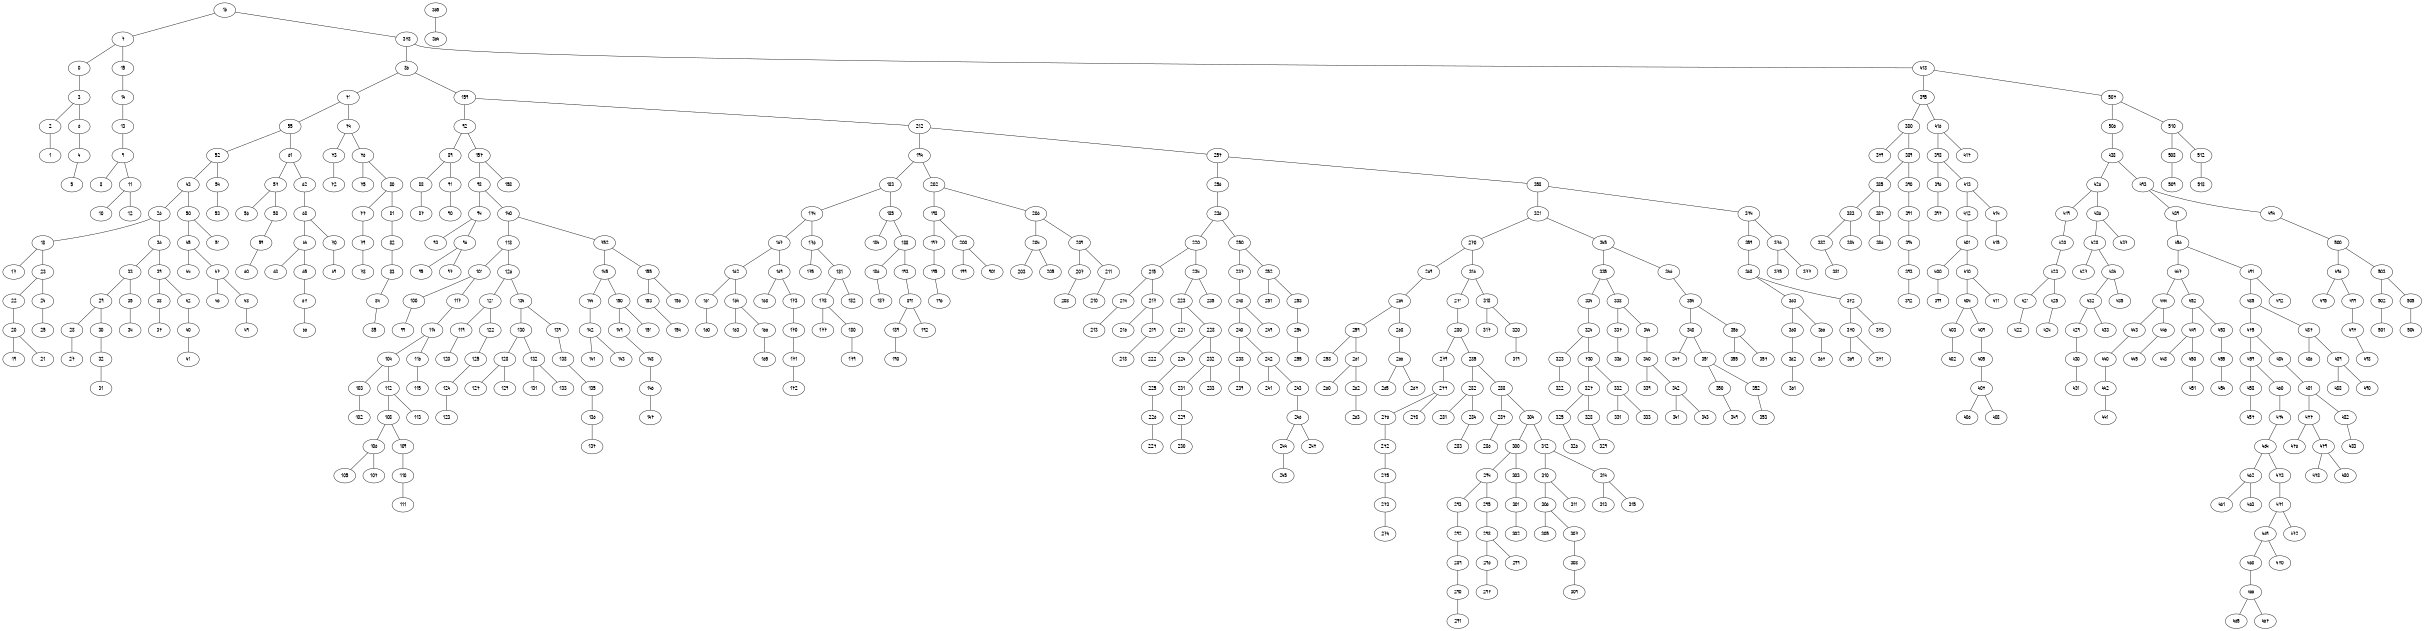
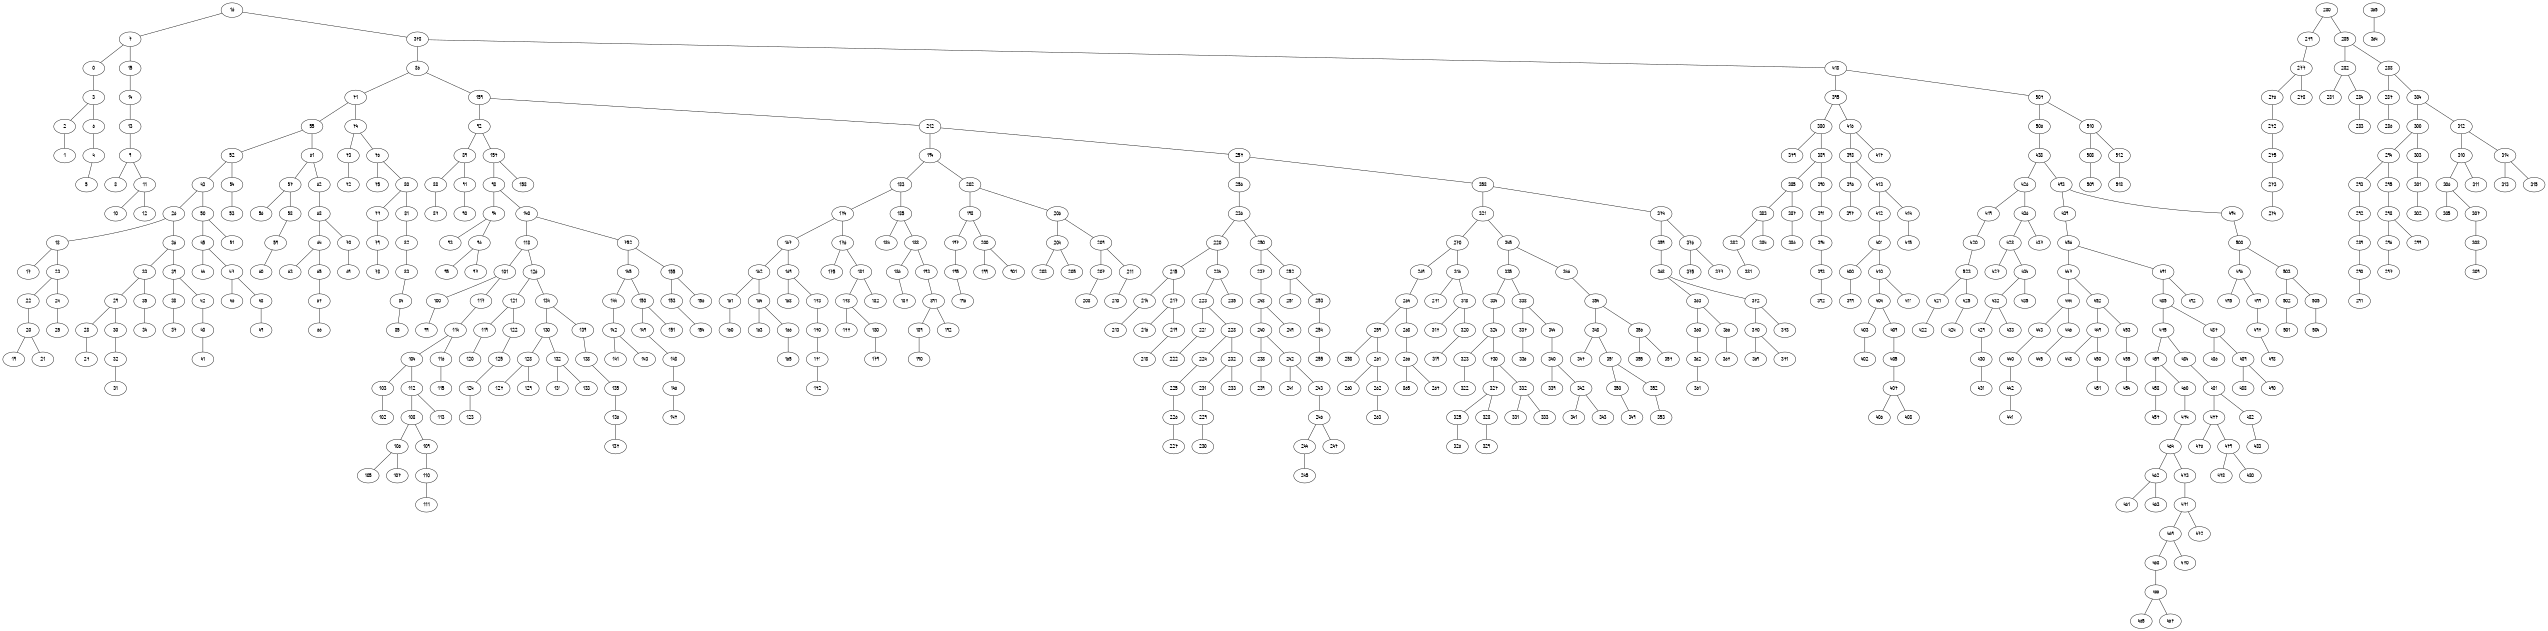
  graph {
    fontname="Patrick Hand"
    node [fontname="Patrick Hand"]
    edge [fontname="Patrick Hand"]
    n1 [label=16]
    n2 [label=7]
    n3 [label=378]
    n4 [label=0]
    n5 [label=15]
    n6 [label=86]
    n7 [label=418]
    n8 [label=3]
    n9 [label=14]
    n10 [label=2]
    n11 [label=6]
    n12 [label=1]
    n13 [label=4]
    n14 [label=5]
    n15 [label=13]
    n16 [label=9]
    n17 [label=8]
    n18 [label=11]
    n19 [label=10]
    n20 [label=12]
    n21 [label=71]
    n22 [label=159]
    n23 [label=395]
    n24 [label=507]
    n25 [label=55]
    n26 [label=74]
    n27 [label=92]
    n28 [label=212]
    n29 [label=52]
    n30 [label=61]
    n31 [label=73]
    n32 [label=76]
    n33 [label=43]
    n34 [label=54]
    n35 [label=57]
    n36 [label=62]
    n37 [label=26]
    n38 [label=50]
    n39 [label=53]
    n40 [label=18]
    n41 [label=36]
    n42 [label=45]
    n43 [label=51]
    n44 [label=17]
    n45 [label=23]
    n46 [label=33]
    n47 [label=39]
    n48 [label=22]
    n49 [label=24]
    n50 [label=20]
    n51 [label=25]
    n52 [label=19]
    n53 [label=21]
    n54 [label=29]
    n55 [label=35]
    n56 [label=38]
    n57 [label=42]
    n58 [label=28]
    n59 [label=30]
    n60 [label=34]
    n61 [label=27]
    n62 [label=32]
    n63 [label=31]
    n64 [label=37]
    n65 [label=40]
    n66 [label=41]
    n67 [label=44]
    n68 [label=47]
    n69 [label=46]
    n70 [label=48]
    n71 [label=49]
    n72 [label=56]
    n73 [label=58]
    n74 [label=68]
    n75 [label=59]
    n76 [label=60]
    n77 [label=64]
    n78 [label=70]
    n79 [label=63]
    n80 [label=65]
    n81 [label=69]
    n82 [label=67]
    n83 [label=66]
    n84 [label=72]
    n85 [label=75]
    n86 [label=80]
    n87 [label=77]
    n88 [label=81]
    n89 [label=79]
    n90 [label=82]
    n91 [label=78]
    n92 [label=83]
    n93 [label=84]
    n94 [label=85]
    n95 [label=89]
    n96 [label=157]
    n97 [label=194]
    n98 [label=257]
    n99 [label=88]
    n100 [label=91]
    n101 [label=98]
    n102 [label=158]
    n103 [label=87]
    n104 [label=90]
    n105 [label=94]
    n106 [label=140]
    n107 [label=93]
    n108 [label=96]
    n109 [label=118]
    n110 [label=752]
    n111 [label=95]
    n112 [label=97]
    n113 [label=101]
    n114 [label=126]
    n115 [label=145]
    n116 [label=155]
    n117 [label=100]
    n118 [label=117]
    n119 [label=121]
    n120 [label=134]
    n121 [label=99]
    n122 [label=114]
    n123 [label=104]
    n124 [label=116]
    n125 [label=103]
    n126 [label=112]
    n127 [label=115]
    n128 [label=102]
    n129 [label=108]
    n130 [label=113]
    n131 [label=106]
    n132 [label=109]
    n133 [label=105]
    n134 [label=107]
    n135 [label=110]
    n136 [label=111]
    n137 [label=119]
    n138 [label=122]
    n139 [label=130]
    n140 [label=139]
    n141 [label=120]
    n142 [label=125]
    n143 [label=124]
    n144 [label=123]
    n145 [label=128]
    n146 [label=132]
    n147 [label=138]
    n148 [label=127]
    n149 [label=129]
    n150 [label=131]
    n151 [label=133]
    n152 [label=135]
    n153 [label=136]
    n154 [label=137]
    n155 [label=144]
    n156 [label=150]
    n157 [label=153]
    n158 [label=156]
    n159 [label=142]
    n160 [label=149]
    n161 [label=151]
    n162 [label=141]
    n163 [label=143]
    n164 [label=148]
    n165 [label=146]
    n166 [label=147]
    n167 [label=154]
    n168 [label=183]
    n169 [label=202]
    n170 [label=256]
    n171 [label=358]
    n172 [label=174]
    n173 [label=185]
    n174 [label=198]
    n175 [label=206]
    n176 [label=167]
    n177 [label=176]
    n178 [label=184]
    n179 [label=188]
    n180 [label=162]
    n181 [label=169]
    n182 [label=175]
    n183 [label=181]
    n184 [label=161]
    n185 [label=164]
    n186 [label=168]
    n187 [label=173]
    n188 [label=160]
    n189 [label=163]
    n190 [label=166]
    n191 [label=165]
    n192 [label=170]
    n193 [label=171]
    n194 [label=172]
    n195 [label=178]
    n196 [label=182]
    n197 [label=177]
    n198 [label=180]
    n199 [label=179]
    n200 [label=186]
    n201 [label=193]
    n202 [label=187]
    n203 [label=891]
    n204 [label=189]
    n205 [label=192]
    n206 [label=190]
    n207 [label=197]
    n208 [label=200]
    n209 [label=204]
    n210 [label=209]
    n211 [label=195]
    n212 [label=199]
    n213 [label=901]
    n214 [label=196]
    n215 [label=203]
    n216 [label=205]
    n217 [label=207]
    n218 [label=211]
    n219 [label=208]
    n220 [label=210]
    n221 [label=236]
    n222 [label=321]
    n223 [label=374]
    n224 [label=220]
    n225 [label=250]
    n226 [label=215]
    n227 [label=234]
    n228 [label=237]
    n229 [label=252]
    n230 [label=214]
    n231 [label=217]
    n232 [label=223]
    n233 [label=235]
    n234 [label=213]
    n235 [label=216]
    n236 [label=219]
    n237 [label=218]
    n238 [label=221]
    n239 [label=228]
    n240 [label=222]
    n241 [label=224]
    n242 [label=232]
    n243 [label=225]
    n244 [label=231]
    n245 [label=233]
    n246 [label=226]
    n247 [label=227]
    n248 [label=229]
    n249 [label=230]
    n250 [label=248]
    n251 [label=251]
    n252 [label=253]
    n253 [label=240]
    n254 [label=249]
    n255 [label=238]
    n256 [label=242]
    n257 [label=239]
    n258 [label=241]
    n259 [label=243]
    n260 [label=246]
    n261 [label=244]
    n262 [label=247]
    n263 [label=245]
    n264 [label=254]
    n265 [label=255]
    n266 [label=270]
    n267 [label=345]
    n268 [label=359]
    n269 [label=376]
    n270 [label=269]
    n271 [label=316]
    n272 [label=335]
    n273 [label=346]
    n274 [label=264]
    n275 [label=271]
    n276 [label=318]
    n277 [label=259]
    n278 [label=268]
    n279 [label=258]
    n280 [label=261]
    n281 [label=266]
    n282 [label=260]
    n283 [label=262]
    n284 [label=263]
-   n285 [label=265]
+   n285 [label=865]
    n286 [label=267]
    n287 [label=280]
    n288 [label=317]
    n289 [label=320]
    n290 [label=279]
    n291 [label=285]
    n292 [label=277]
    n293 [label=282]
    n294 [label=288]
    n295 [label=276]
    n296 [label=278]
    n297 [label=272]
    n298 [label=275]
    n299 [label=273]
    n300 [label=274]
    n301 [label=281]
    n302 [label=284]
    n303 [label=287]
    n304 [label=304]
    n305 [label=283]
    n306 [label=286]
    n307 [label=300]
    n308 [label=312]
    n309 [label=294]
    n310 [label=303]
    n311 [label=310]
    n312 [label=314]
    n313 [label=293]
    n314 [label=295]
    n315 [label=301]
    n316 [label=292]
    n317 [label=298]
    n318 [label=289]
    n319 [label=290]
    n320 [label=291]
    n321 [label=296]
    n322 [label=299]
    n323 [label=297]
    n324 [label=302]
    n325 [label=306]
    n326 [label=311]
    n327 [label=313]
    n328 [label=315]
    n329 [label=305]
    n330 [label=307]
    n331 [label=308]
    n332 [label=309]
    n333 [label=319]
    n334 [label=334]
    n335 [label=338]
    n336 [label=354]
    n337 [label=324]
    n338 [label=337]
    n339 [label=344]
    n340 [label=323]
    n341 [label=730]
    n342 [label=322]
    n343 [label=327]
    n344 [label=332]
    n345 [label=325]
    n346 [label=328]
    n347 [label=331]
    n348 [label=333]
    n349 [label=326]
    n350 [label=329]
    n351 [label=336]
    n352 [label=340]
    n353 [label=339]
    n354 [label=342]
    n355 [label=341]
    n356 [label=343]
    n357 [label=348]
    n358 [label=356]
    n359 [label=347]
    n360 [label=351]
    n361 [label=355]
    n362 [label=357]
    n363 [label=350]
    n364 [label=352]
    n365 [label=349]
    n366 [label=353]
    n367 [label=368]
    n368 [label=375]
    n369 [label=377]
    n370 [label=363]
    n371 [label=372]
    n372 [label=360]
    n373 [label=366]
    n374 [label=370]
    n375 [label=373]
    n376 [label=362]
    n377 [label=367]
    n378 [label=361]
    n379 [label=365]
    n380 [label=364]
    n381 [label=369]
    n382 [label=371]
    n383 [label=380]
    n384 [label=416]
    n385 [label=506]
    n386 [label=510]
    n387 [label=379]
    n388 [label=389]
    n389 [label=398]
    n390 [label=417]
    n391 [label=385]
    n392 [label=390]
    n393 [label=383]
    n394 [label=387]
    n395 [label=391]
    n396 [label=382]
    n397 [label=384]
    n398 [label=386]
    n399 [label=381]
    n400 [label=394]
    n401 [label=393]
    n402 [label=392]
    n403 [label=396]
    n404 [label=413]
    n405 [label=397]
    n406 [label=412]
    n407 [label=414]
    n408 [label=401]
    n409 [label=415]
    n410 [label=400]
    n411 [label=410]
    n412 [label=399]
    n413 [label=404]
    n414 [label=411]
    n415 [label=403]
    n416 [label=409]
    n417 [label=402]
    n418 [label=405]
    n419 [label=407]
    n420 [label=406]
    n421 [label=408]
    n422 [label=438]
    n423 [label=508]
    n424 [label=512]
    n425 [label=426]
    n426 [label=493]
    n427 [label=419]
    n428 [label=436]
    n429 [label=439]
    n430 [label=494]
    n431 [label=420]
    n432 [label=428]
    n433 [label=437]
-   n434 [label=423]
+   n434 [label=523]
    n435 [label=421]
    n436 [label=425]
    n437 [label=422]
    n438 [label=424]
    n439 [label=427]
    n440 [label=434]
    n441 [label=432]
    n442 [label=435]
    n443 [label=429]
    n444 [label=433]
    n445 [label=430]
    n446 [label=431]
    n447 [label=456]
    n448 [label=500]
    n449 [label=447]
    n450 [label=491]
    n451 [label=444]
    n452 [label=452]
    n453 [label=485]
    n454 [label=492]
    n455 [label=443]
    n456 [label=446]
    n457 [label=449]
    n458 [label=453]
    n459 [label=440]
    n460 [label=445]
    n461 [label=442]
    n462 [label=441]
    n463 [label=448]
    n464 [label=450]
    n465 [label=455]
    n466 [label=451]
    n467 [label=454]
    n468 [label=475]
    n469 [label=487]
    n470 [label=459]
    n471 [label=484]
    n472 [label=486]
    n473 [label=489]
    n474 [label=458]
    n475 [label=460]
    n476 [label=481]
    n477 [label=457]
    n478 [label=474]
    n479 [label=464]
    n480 [label=462]
    n481 [label=473]
    n482 [label=461]
    n483 [label=463]
    n484 [label=471]
    n485 [label=469]
    n486 [label=472]
    n487 [label=468]
    n488 [label=470]
    n489 [label=466]
    n490 [label=465]
    n491 [label=467]
    n492 [label=477]
    n493 [label=482]
    n494 [label=476]
    n495 [label=479]
    n496 [label=483]
    n497 [label=478]
    n498 [label=480]
    n499 [label=488]
    n500 [label=490]
    n501 [label=496]
    n502 [label=503]
    n503 [label=495]
    n504 [label=499]
    n505 [label=502]
    n506 [label=505]
    n507 [label=497]
    n508 [label=498]
    n509 [label=501]
    n510 [label=504]
    n511 [label=509]
    n512 [label=518]
    n1 -- n2
    n1 -- n3
    n2 -- n4
    n2 -- n5
    n3 -- n6
    n3 -- n7
    n4 -- n8
    n5 -- n9
    n6 -- n21
    n6 -- n22
    n7 -- n23
    n7 -- n24
    n8 -- n10
    n8 -- n11
    n9 -- n15
    n10 -- n12
    n11 -- n13
    n13 -- n14
    n15 -- n16
    n16 -- n17
    n16 -- n18
    n18 -- n19
    n18 -- n20
    n21 -- n25
    n21 -- n26
    n22 -- n27
    n22 -- n28
    n23 -- n383
    n23 -- n384
    n24 -- n385
    n24 -- n386
    n25 -- n29
    n25 -- n30
    n26 -- n31
    n26 -- n32
    n27 -- n95
    n27 -- n96
    n28 -- n97
    n28 -- n98
    n29 -- n33
    n29 -- n34
    n30 -- n35
    n30 -- n36
    n31 -- n84
    n32 -- n85
    n32 -- n86
    n33 -- n37
    n33 -- n38
    n34 -- n39
    n35 -- n72
    n35 -- n73
    n36 -- n74
    n37 -- n40
    n37 -- n41
    n38 -- n42
    n38 -- n43
    n40 -- n44
    n40 -- n45
    n41 -- n46
    n41 -- n47
    n42 -- n67
    n42 -- n68
    n45 -- n48
    n45 -- n49
    n46 -- n54
    n46 -- n55
    n47 -- n56
    n47 -- n57
    n48 -- n50
    n49 -- n51
    n50 -- n52
    n50 -- n53
    n54 -- n58
    n54 -- n59
    n55 -- n60
    n56 -- n64
    n57 -- n65
    n58 -- n61
    n59 -- n62
    n62 -- n63
    n65 -- n66
    n68 -- n69
    n68 -- n70
    n70 -- n71
    n73 -- n75
    n74 -- n77
    n74 -- n78
    n75 -- n76
    n77 -- n79
    n77 -- n80
    n78 -- n81
    n80 -- n82
    n82 -- n83
    n86 -- n87
    n86 -- n88
    n87 -- n89
    n88 -- n90
    n89 -- n91
    n90 -- n92
    n92 -- n93
    n93 -- n94
    n95 -- n99
    n95 -- n100
    n96 -- n101
    n96 -- n102
    n97 -- n168
    n97 -- n169
    n98 -- n170
    n98 -- n171
    n99 -- n103
    n100 -- n104
    n101 -- n105
    n101 -- n106
    n105 -- n107
    n105 -- n108
    n106 -- n109
    n106 -- n110
    n108 -- n111
    n108 -- n112
    n109 -- n113
    n109 -- n114
    n110 -- n115
    n110 -- n116
    n113 -- n117
    n113 -- n118
    n114 -- n119
    n114 -- n120
    n115 -- n155
    n115 -- n156
    n116 -- n157
    n116 -- n158
    n117 -- n121
    n118 -- n122
    n119 -- n137
    n119 -- n138
    n120 -- n139
    n120 -- n140
    n122 -- n123
    n122 -- n124
    n123 -- n125
    n123 -- n126
    n124 -- n127
    n125 -- n128
    n126 -- n129
    n126 -- n130
    n129 -- n131
    n129 -- n132
    n131 -- n133
    n131 -- n134
    n132 -- n135
    n135 -- n136
    n137 -- n141
    n138 -- n142
    n139 -- n145
    n139 -- n146
    n140 -- n147
    n142 -- n143
    n143 -- n144
    n145 -- n148
    n145 -- n149
    n146 -- n150
    n146 -- n151
    n147 -- n152
    n152 -- n153
    n153 -- n154
    n155 -- n159
    n156 -- n160
    n156 -- n161
    n157 -- n167
    n159 -- n162
    n159 -- n163
    n160 -- n164
    n164 -- n165
    n165 -- n166
    n168 -- n172
    n168 -- n173
    n169 -- n174
    n169 -- n175
    n170 -- n221
    n171 -- n222
    n171 -- n223
    n172 -- n176
    n172 -- n177
    n173 -- n178
    n173 -- n179
    n174 -- n207
    n174 -- n208
    n175 -- n209
    n175 -- n210
    n176 -- n180
    n176 -- n181
    n177 -- n182
    n177 -- n183
    n179 -- n200
    n179 -- n201
    n180 -- n184
    n180 -- n185
    n181 -- n186
    n181 -- n187
    n183 -- n195
    n183 -- n196
    n184 -- n188
    n185 -- n189
    n185 -- n190
    n187 -- n192
    n190 -- n191
    n192 -- n193
    n193 -- n194
    n195 -- n197
    n195 -- n198
    n198 -- n199
    n200 -- n202
    n201 -- n203
    n203 -- n204
    n203 -- n205
    n204 -- n206
    n207 -- n211
    n208 -- n212
    n208 -- n213
    n209 -- n215
    n209 -- n216
    n210 -- n217
    n210 -- n218
    n211 -- n214
    n217 -- n219
    n218 -- n220
    n221 -- n224
    n221 -- n225
    n222 -- n266
    n222 -- n267
    n223 -- n268
    n223 -- n269
    n224 -- n226
    n224 -- n227
    n225 -- n228
    n225 -- n229
    n226 -- n230
    n226 -- n231
    n227 -- n232
    n227 -- n233
    n228 -- n250
    n229 -- n251
    n229 -- n252
    n230 -- n234
    n231 -- n235
    n231 -- n236
    n232 -- n238
    n232 -- n239
    n236 -- n237
    n238 -- n240
    n239 -- n241
    n239 -- n242
    n241 -- n243
    n242 -- n244
    n242 -- n245
    n243 -- n246
    n244 -- n248
    n246 -- n247
    n248 -- n249
    n250 -- n253
    n250 -- n254
    n252 -- n264
    n253 -- n255
    n253 -- n256
    n255 -- n257
    n256 -- n258
    n256 -- n259
    n259 -- n260
    n260 -- n261
    n260 -- n262
    n261 -- n263
    n264 -- n265
    n266 -- n270
    n266 -- n271
    n267 -- n272
    n267 -- n273
    n268 -- n367
    n269 -- n368
    n269 -- n369
    n270 -- n274
    n271 -- n275
    n271 -- n276
    n272 -- n334
    n272 -- n335
    n273 -- n336
    n274 -- n277
    n274 -- n278
-   n275 -- n287
    n276 -- n288
    n276 -- n289
    n277 -- n279
    n277 -- n280
    n278 -- n281
    n280 -- n282
    n280 -- n283
    n281 -- n285
    n281 -- n286
    n283 -- n284
    n287 -- n290
    n287 -- n291
    n289 -- n333
    n290 -- n292
    n291 -- n293
    n291 -- n294
    n292 -- n295
    n292 -- n296
    n293 -- n301
    n293 -- n302
    n294 -- n303
    n294 -- n304
    n295 -- n297
    n297 -- n298
    n298 -- n299
    n299 -- n300
    n302 -- n305
    n303 -- n306
    n304 -- n307
    n304 -- n308
    n307 -- n309
    n307 -- n310
    n308 -- n311
    n308 -- n312
    n309 -- n313
    n309 -- n314
    n310 -- n315
    n311 -- n325
    n311 -- n326
    n312 -- n327
    n312 -- n328
    n313 -- n316
    n314 -- n317
    n315 -- n324
    n316 -- n318
    n317 -- n321
    n317 -- n322
    n318 -- n319
    n319 -- n320
    n321 -- n323
    n325 -- n329
    n325 -- n330
    n330 -- n331
    n331 -- n332
    n334 -- n337
    n335 -- n338
    n335 -- n339
    n336 -- n357
    n336 -- n358
    n337 -- n340
    n337 -- n341
    n338 -- n351
    n339 -- n352
    n340 -- n342
    n341 -- n343
    n341 -- n344
    n343 -- n345
    n343 -- n346
    n344 -- n347
    n344 -- n348
    n345 -- n349
    n346 -- n350
    n352 -- n353
    n352 -- n354
    n354 -- n355
    n354 -- n356
    n357 -- n359
    n357 -- n360
    n358 -- n361
    n358 -- n362
    n360 -- n363
    n360 -- n364
    n363 -- n365
    n364 -- n366
    n367 -- n370
    n367 -- n371
    n370 -- n372
    n370 -- n373
    n371 -- n374
    n371 -- n375
    n372 -- n376
    n373 -- n377
    n374 -- n381
    n374 -- n382
    n376 -- n378
    n379 -- n380
    n383 -- n387
    n383 -- n388
    n384 -- n389
    n384 -- n390
    n385 -- n422
    n386 -- n423
    n386 -- n424
    n388 -- n391
    n388 -- n392
    n389 -- n403
    n389 -- n404
    n391 -- n393
    n391 -- n394
    n392 -- n395
    n393 -- n396
    n393 -- n397
    n394 -- n398
    n395 -- n400
    n396 -- n399
    n400 -- n401
    n401 -- n402
    n403 -- n405
    n404 -- n406
    n404 -- n407
    n406 -- n408
    n407 -- n409
    n408 -- n410
    n408 -- n411
    n410 -- n412
    n411 -- n413
    n411 -- n414
    n413 -- n415
    n413 -- n416
    n415 -- n417
    n416 -- n418
    n418 -- n419
    n419 -- n420
    n419 -- n421
    n422 -- n425
    n422 -- n426
    n423 -- n511
    n424 -- n512
    n425 -- n427
    n425 -- n428
    n426 -- n429
    n426 -- n430
    n427 -- n431
    n428 -- n432
    n428 -- n433
    n429 -- n447
    n430 -- n448
    n431 -- n434
    n432 -- n439
    n432 -- n440
    n434 -- n435
    n434 -- n436
    n435 -- n437
    n436 -- n438
    n440 -- n441
    n440 -- n442
    n441 -- n443
    n441 -- n444
    n443 -- n445
    n445 -- n446
    n447 -- n449
    n447 -- n450
    n448 -- n501
    n448 -- n502
    n449 -- n451
    n449 -- n452
    n450 -- n453
    n450 -- n454
    n451 -- n455
    n451 -- n456
    n452 -- n457
    n452 -- n458
    n453 -- n468
    n453 -- n469
    n455 -- n459
    n456 -- n460
    n457 -- n463
    n457 -- n464
    n458 -- n465
    n459 -- n461
    n461 -- n462
    n464 -- n466
    n465 -- n467
    n468 -- n470
    n468 -- n471
    n469 -- n472
    n469 -- n473
    n470 -- n474
    n470 -- n475
    n471 -- n476
    n473 -- n499
    n473 -- n500
    n474 -- n477
    n475 -- n478
    n476 -- n492
    n476 -- n493
    n478 -- n479
    n479 -- n480
    n479 -- n481
    n480 -- n482
    n480 -- n483
    n481 -- n484
    n484 -- n485
    n484 -- n486
    n485 -- n487
    n485 -- n488
    n487 -- n489
    n489 -- n490
    n489 -- n491
    n492 -- n494
    n492 -- n495
    n493 -- n496
    n495 -- n497
    n495 -- n498
    n501 -- n503
    n501 -- n504
    n502 -- n505
    n502 -- n506
    n504 -- n507
    n505 -- n509
    n506 -- n510
    n507 -- n508
  }
